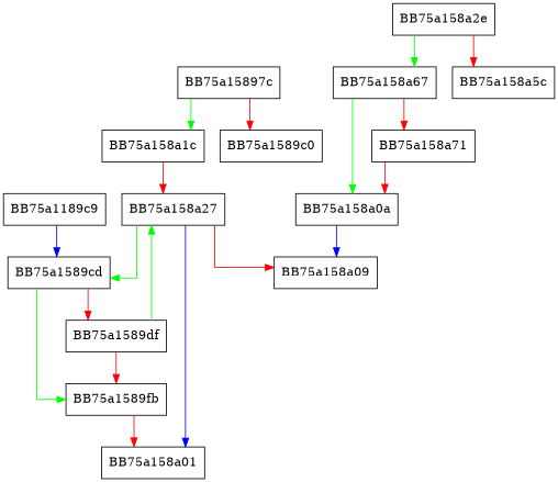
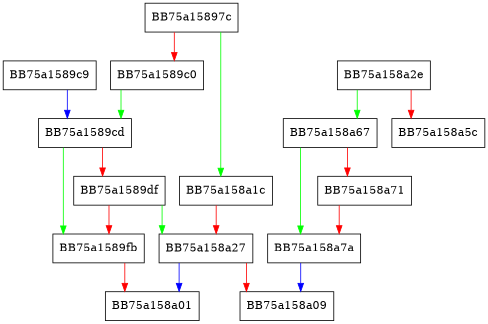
  digraph {
    splines=ortho
    node [shape=box]
    edge [color=red]
    BB75a15897c
    BB75a158a1c
    BB75a1589c0
    BB75a158a27
    BB75a1589cd
    BB75a158a01
    BB75a158a09
    BB75a1589df
    BB75a1589fb
-   BB75a1589c9 [label=BB75a1189c9]
+   BB75a1589c9
    BB75a158a2e
    BB75a158a67
    BB75a158a5c
-   BB75a158a7a [label=BB75a158a0a]
+   BB75a158a7a
    BB75a158a71
    BB75a15897c -> BB75a158a1c [color=green]
    BB75a15897c -> BB75a1589c0
    BB75a158a1c -> BB75a158a27
-   BB75a158a27 -> BB75a1589cd [color=green]
+   BB75a1589c0 -> BB75a1589cd [color=green]
    BB75a158a27 -> BB75a158a01 [color=blue]
    BB75a158a27 -> BB75a158a09
    BB75a1589cd -> BB75a1589df
    BB75a1589cd -> BB75a1589fb [color=green]
    BB75a1589df -> BB75a158a27 [color=green]
    BB75a1589df -> BB75a1589fb
    BB75a1589fb -> BB75a158a01
    BB75a1589c9 -> BB75a1589cd [color=blue]
    BB75a158a2e -> BB75a158a67 [color=green]
    BB75a158a2e -> BB75a158a5c
    BB75a158a67 -> BB75a158a7a [color=green]
    BB75a158a67 -> BB75a158a71
    BB75a158a7a -> BB75a158a09 [color=blue]
    BB75a158a71 -> BB75a158a7a
  }
